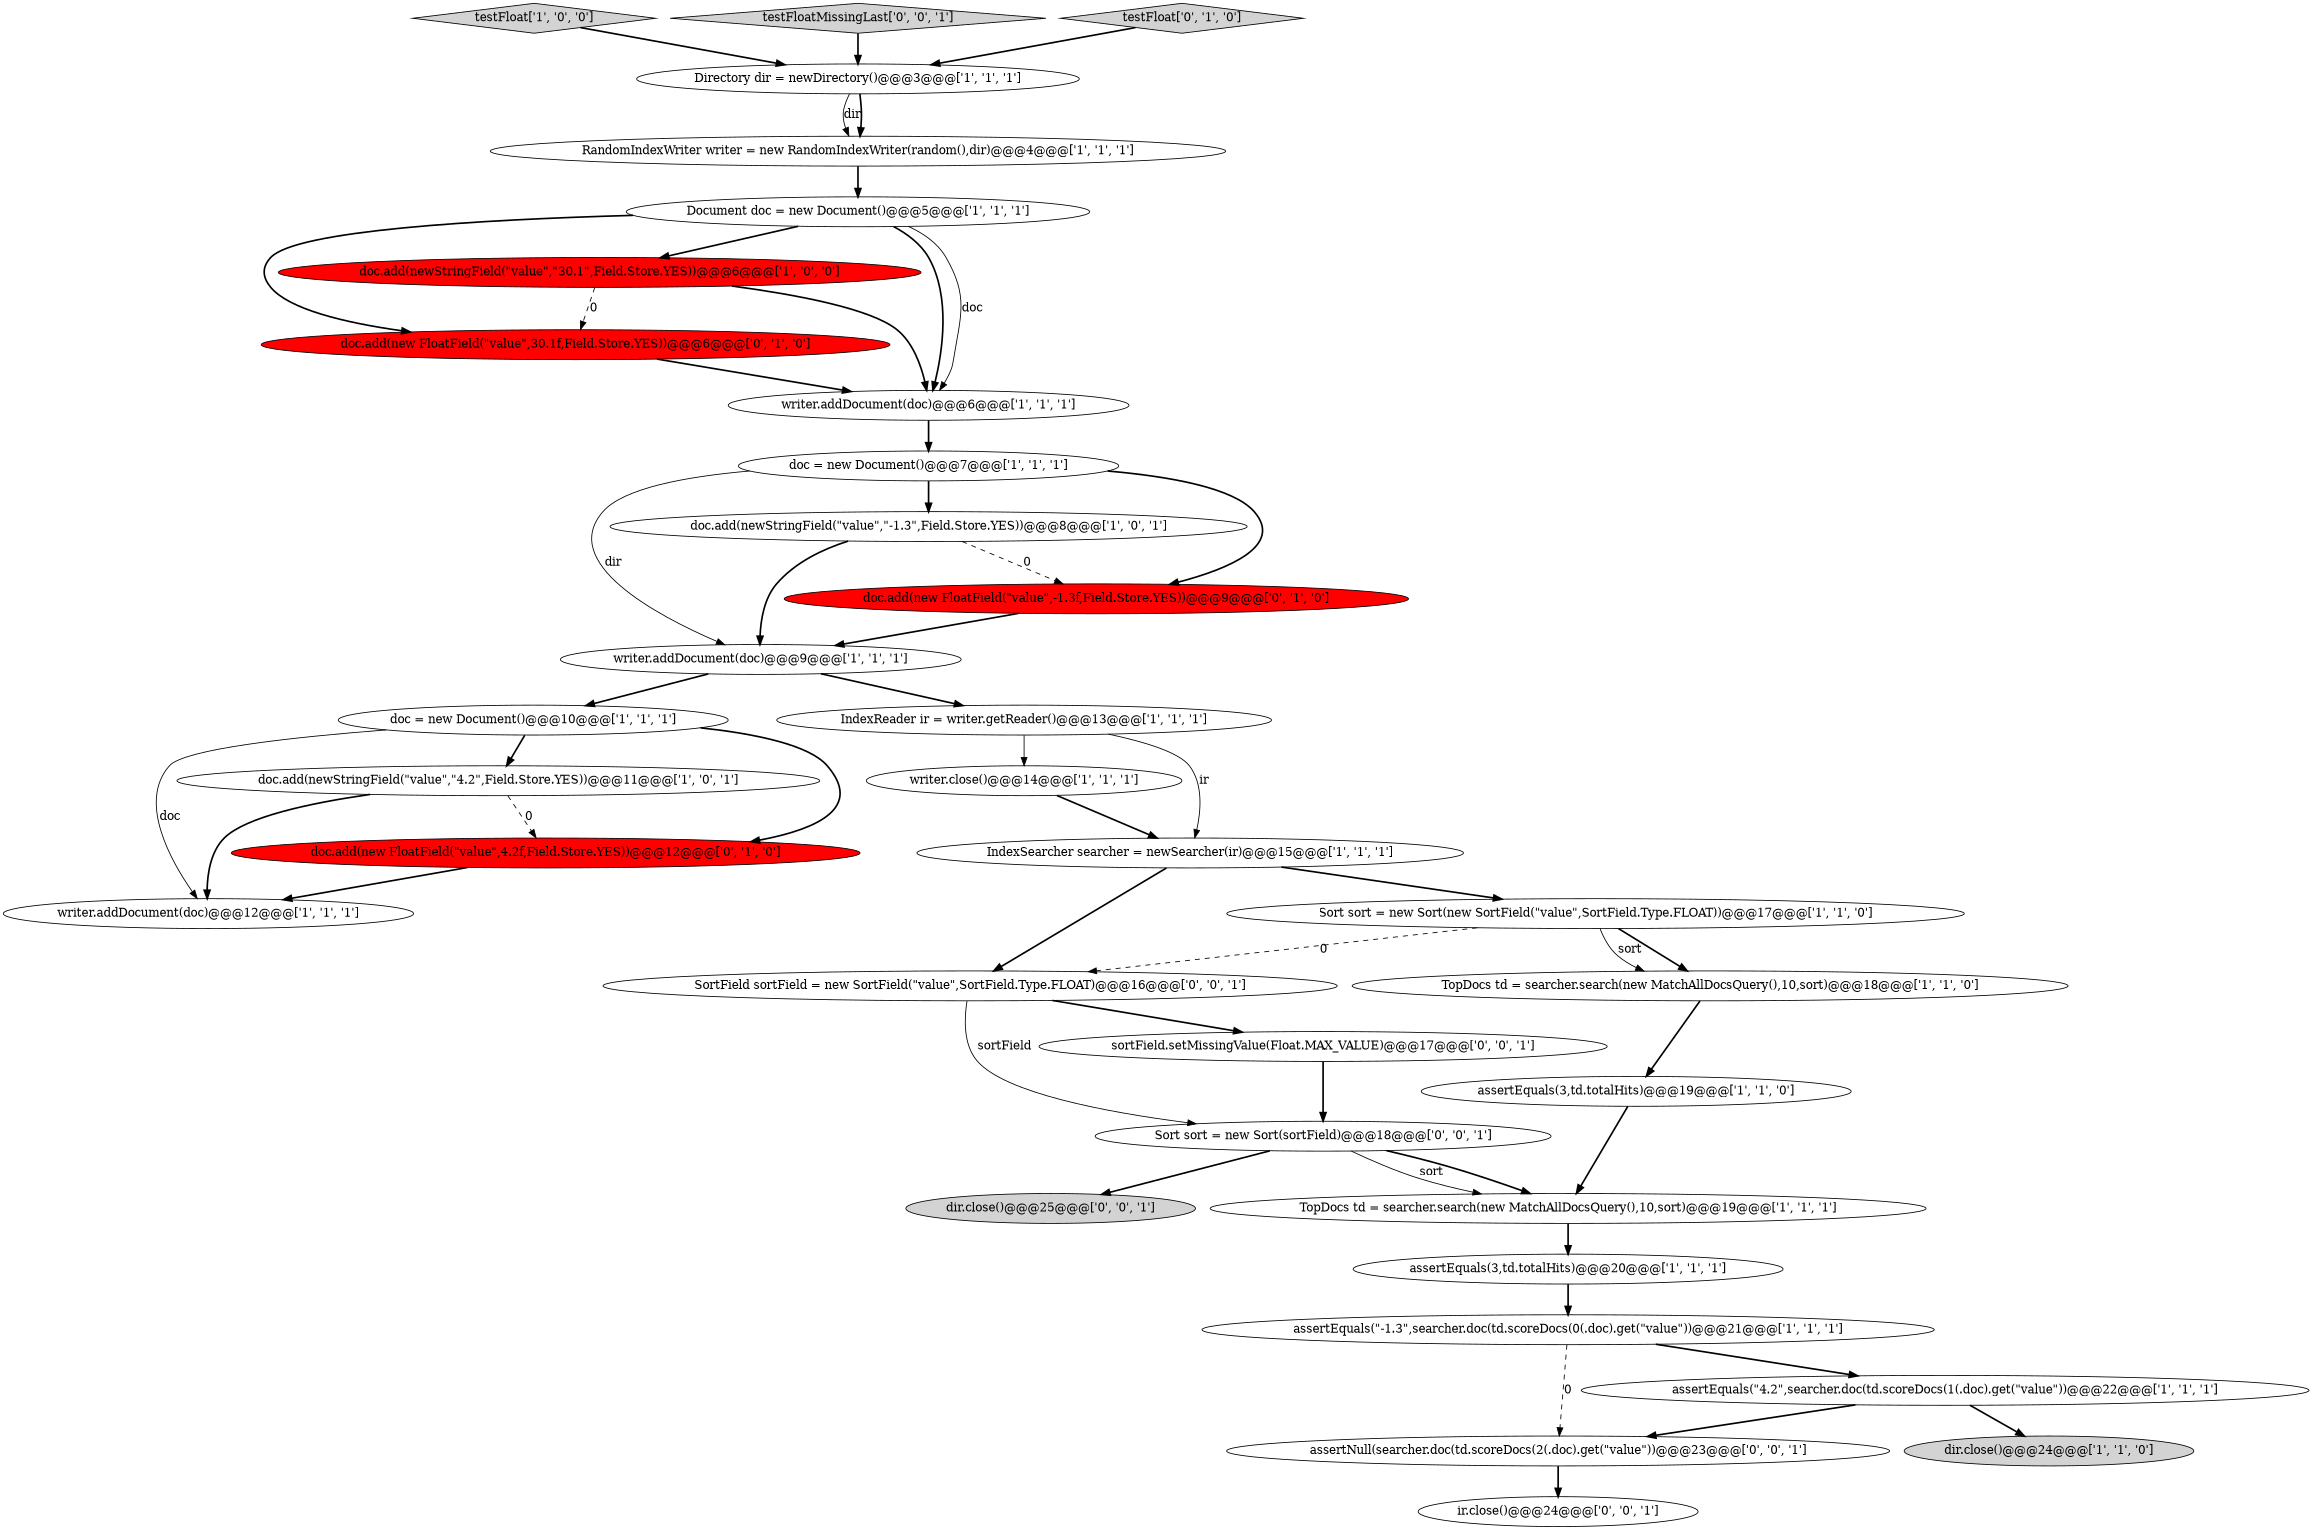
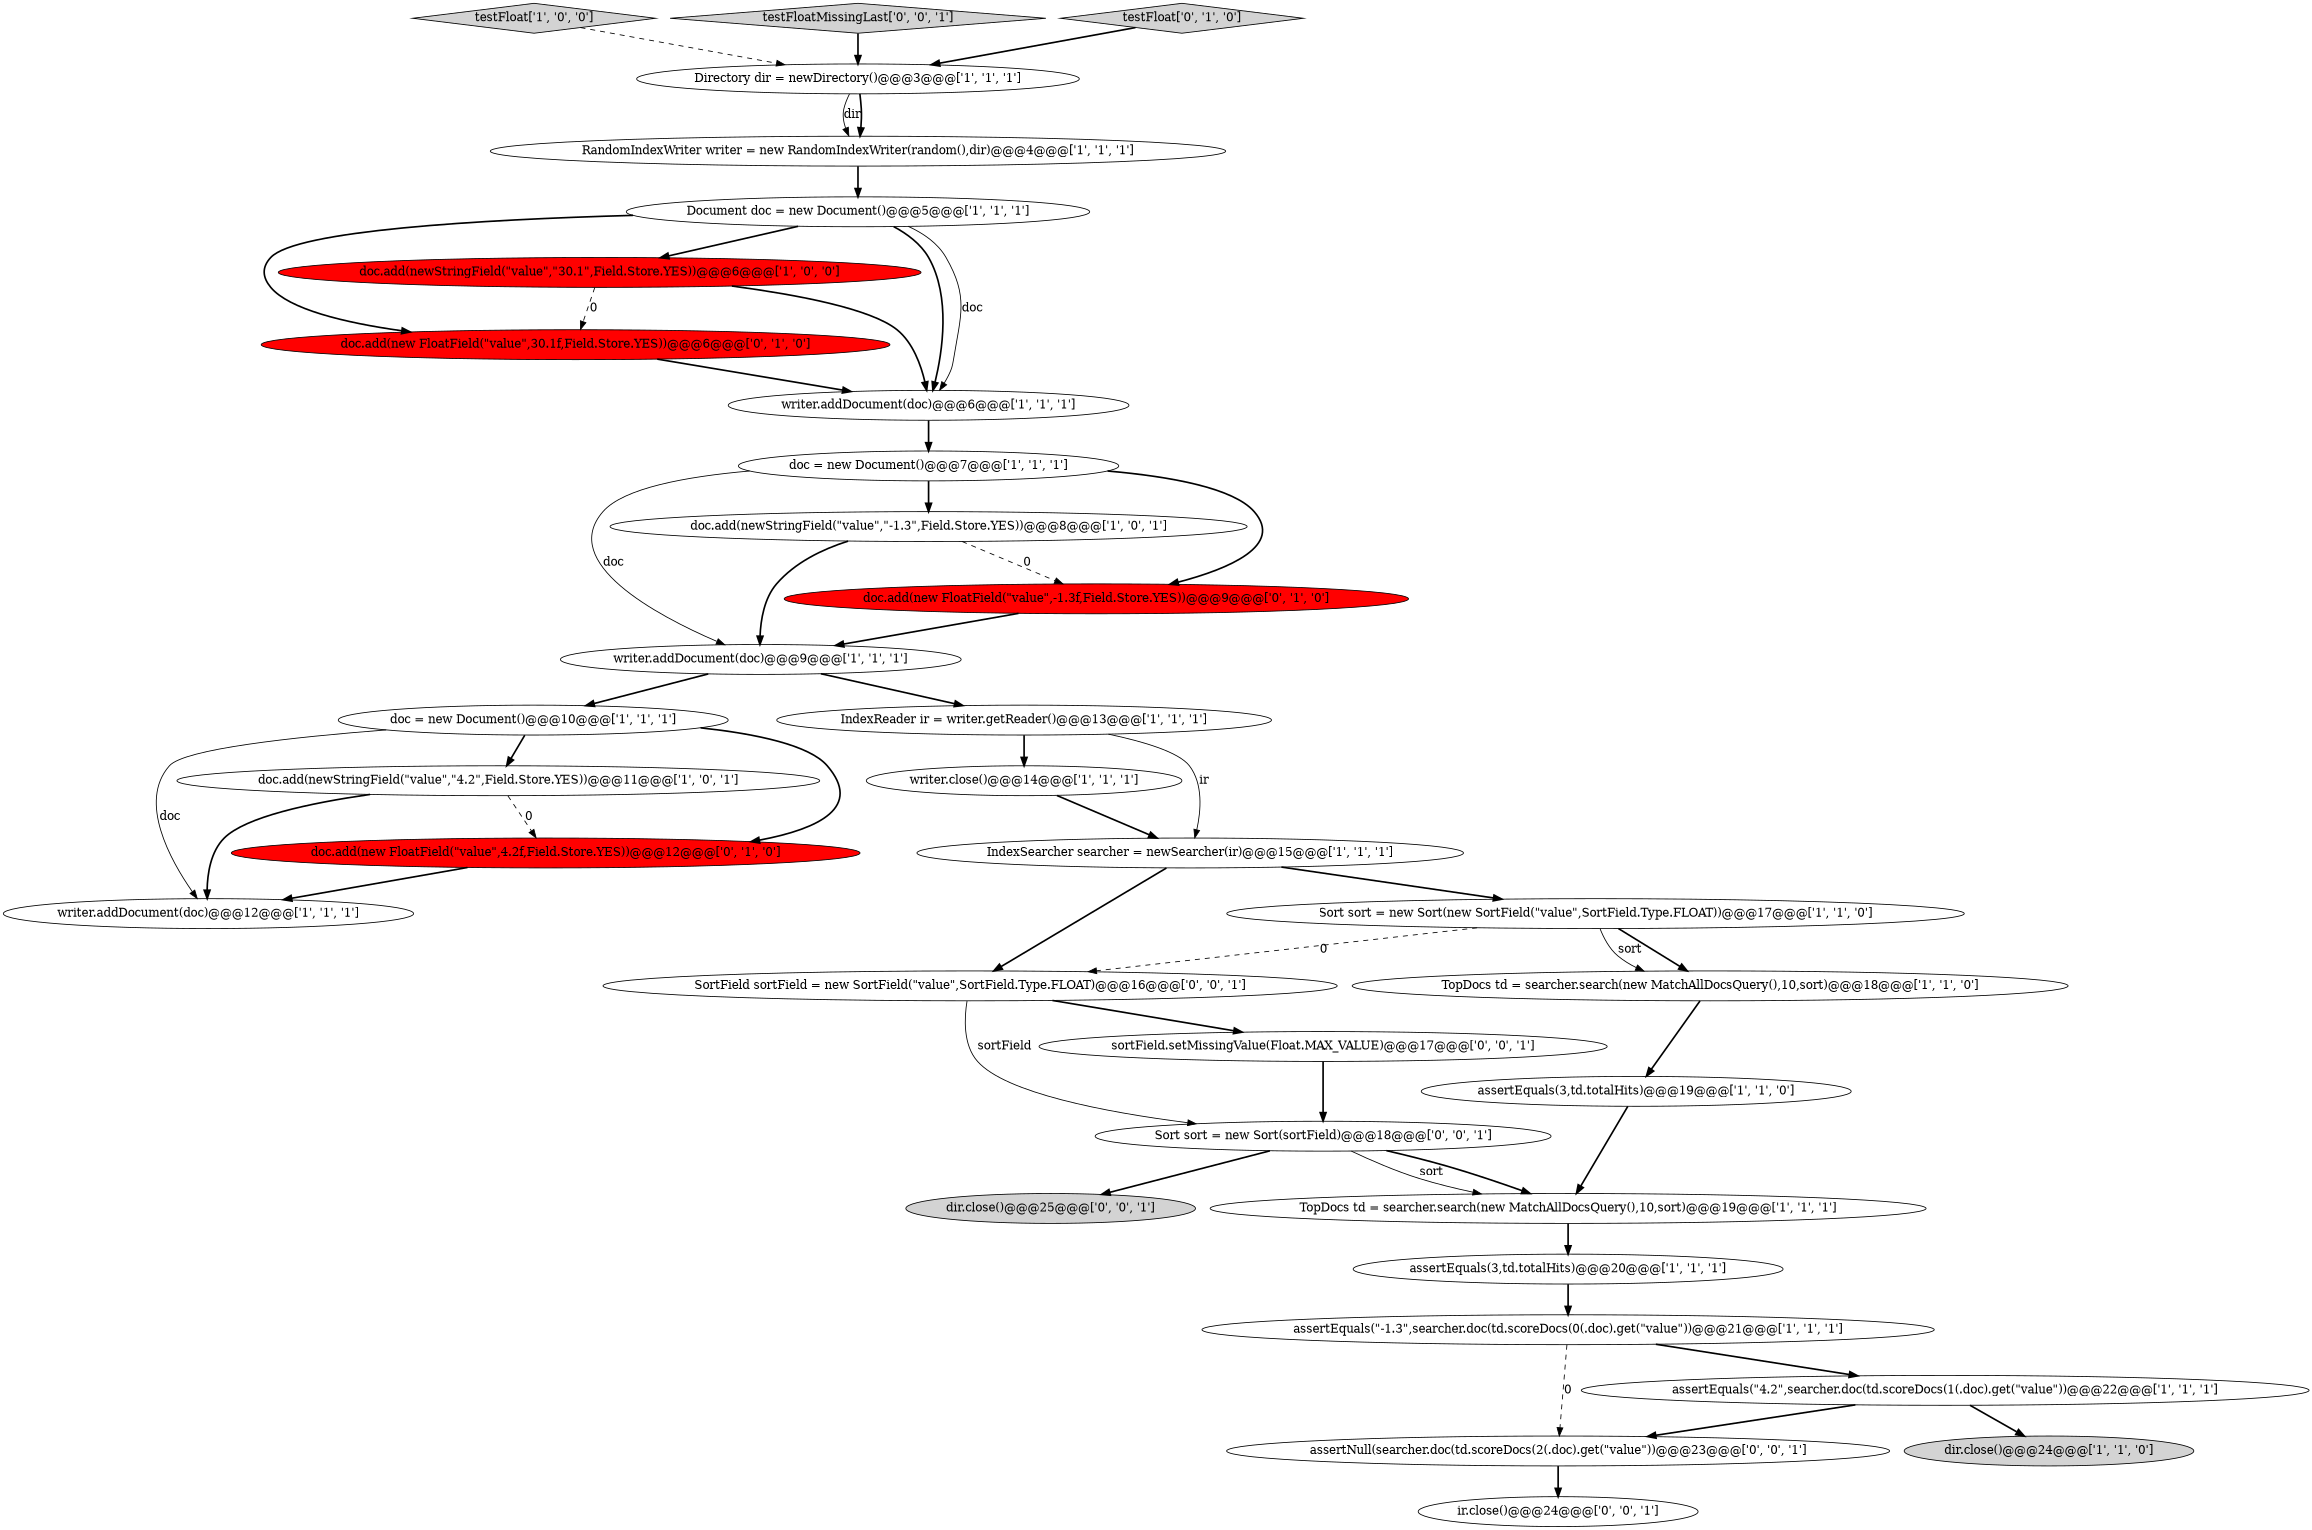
  digraph {
    node [fillcolor=white shape=ellipse style=filled]
    edge [style=bold]
    n1 [fillcolor=red label="doc.add(new FloatField(\"value\",30.1f,Field.Store.YES))@@@6@@@['0', '1', '0']"]
    n2 [label="writer.addDocument(doc)@@@6@@@['1', '1', '1']"]
    n3 [label="doc = new Document()@@@7@@@['1', '1', '1']"]
    n4 [label="TopDocs td = searcher.search(new MatchAllDocsQuery(),10,sort)@@@18@@@['1', '1', '0']"]
    n5 [label="assertEquals(3,td.totalHits)@@@19@@@['1', '1', '0']"]
    n6 [label="TopDocs td = searcher.search(new MatchAllDocsQuery(),10,sort)@@@19@@@['1', '1', '1']"]
    n7 [label="doc.add(newStringField(\"value\",\"-1.3\",Field.Store.YES))@@@8@@@['1', '0', '1']"]
    n8 [label="writer.addDocument(doc)@@@9@@@['1', '1', '1']"]
    n9 [fillcolor=red label="doc.add(new FloatField(\"value\",-1.3f,Field.Store.YES))@@@9@@@['0', '1', '0']"]
    n10 [label="assertEquals(3,td.totalHits)@@@20@@@['1', '1', '1']"]
    n11 [label="assertEquals(\"-1.3\",searcher.doc(td.scoreDocs(0(.doc).get(\"value\"))@@@21@@@['1', '1', '1']"]
    n12 [label="assertNull(searcher.doc(td.scoreDocs(2(.doc).get(\"value\"))@@@23@@@['0', '0', '1']"]
    n13 [label="assertEquals(\"4.2\",searcher.doc(td.scoreDocs(1(.doc).get(\"value\"))@@@22@@@['1', '1', '1']"]
    n14 [label="ir.close()@@@24@@@['0', '0', '1']"]
    n15 [label="doc = new Document()@@@10@@@['1', '1', '1']"]
    n16 [label="writer.addDocument(doc)@@@12@@@['1', '1', '1']"]
    n17 [fillcolor=red label="doc.add(new FloatField(\"value\",4.2f,Field.Store.YES))@@@12@@@['0', '1', '0']"]
    n18 [label="doc.add(newStringField(\"value\",\"4.2\",Field.Store.YES))@@@11@@@['1', '0', '1']"]
    n19 [fillcolor=lightgray label="dir.close()@@@24@@@['1', '1', '0']"]
    n20 [fillcolor=lightgray label="testFloat['1', '0', '0']" shape=diamond]
    n21 [label="Directory dir = newDirectory()@@@3@@@['1', '1', '1']"]
    n22 [label="RandomIndexWriter writer = new RandomIndexWriter(random(),dir)@@@4@@@['1', '1', '1']"]
    n23 [fillcolor=lightgray label="testFloatMissingLast['0', '0', '1']" shape=diamond]
    n24 [label="sortField.setMissingValue(Float.MAX_VALUE)@@@17@@@['0', '0', '1']"]
    n25 [label="Sort sort = new Sort(sortField)@@@18@@@['0', '0', '1']"]
    n26 [fillcolor=lightgray label="dir.close()@@@25@@@['0', '0', '1']"]
    n27 [label="Document doc = new Document()@@@5@@@['1', '1', '1']"]
    n28 [fillcolor=red label="doc.add(newStringField(\"value\",\"30.1\",Field.Store.YES))@@@6@@@['1', '0', '0']"]
    n29 [label="IndexSearcher searcher = newSearcher(ir)@@@15@@@['1', '1', '1']"]
    n30 [label="SortField sortField = new SortField(\"value\",SortField.Type.FLOAT)@@@16@@@['0', '0', '1']"]
    n31 [label="Sort sort = new Sort(new SortField(\"value\",SortField.Type.FLOAT))@@@17@@@['1', '1', '0']"]
    n32 [label="writer.close()@@@14@@@['1', '1', '1']"]
    n33 [fillcolor=lightgray label="testFloat['0', '1', '0']" shape=diamond]
    n34 [label="IndexReader ir = writer.getReader()@@@13@@@['1', '1', '1']"]
    n1 -> n2
    n2 -> n3
    n3 -> n7
-   n3 -> n8 [label=dir style=solid]
+   n3 -> n8 [label=doc style=solid]
    n3 -> n9
    n4 -> n5
    n5 -> n6
    n6 -> n10
    n7 -> n8
    n7 -> n9 [label=0 style=dashed]
    n8 -> n15
    n8 -> n34
    n9 -> n8
    n10 -> n11
    n11 -> n12 [label=0 style=dashed]
    n11 -> n13
    n12 -> n14
    n13 -> n12
    n13 -> n19
    n15 -> n16 [label=doc style=solid]
    n15 -> n17
    n15 -> n18
    n17 -> n16
    n18 -> n16
    n18 -> n17 [label=0 style=dashed]
-   n20 -> n21
+   n20 -> n21 [style=dashed]
    n21 -> n22 [label=dir style=solid]
    n21 -> n22
    n22 -> n27
    n23 -> n21
    n24 -> n25
    n25 -> n6
    n25 -> n6 [label=sort style=solid]
    n25 -> n26
    n27 -> n1
    n27 -> n2
    n27 -> n2 [label=doc style=solid]
    n27 -> n28
    n28 -> n1 [label=0 style=dashed]
    n28 -> n2
    n29 -> n30
    n29 -> n31
    n30 -> n24
    n30 -> n25 [label=sortField style=solid]
    n31 -> n4
    n31 -> n4 [label=sort style=solid]
    n31 -> n30 [label=0 style=dashed]
    n32 -> n29
    n33 -> n21
    n34 -> n29 [label=ir style=solid]
-   n34 -> n32 [style=solid]
+   n34 -> n32
  }
